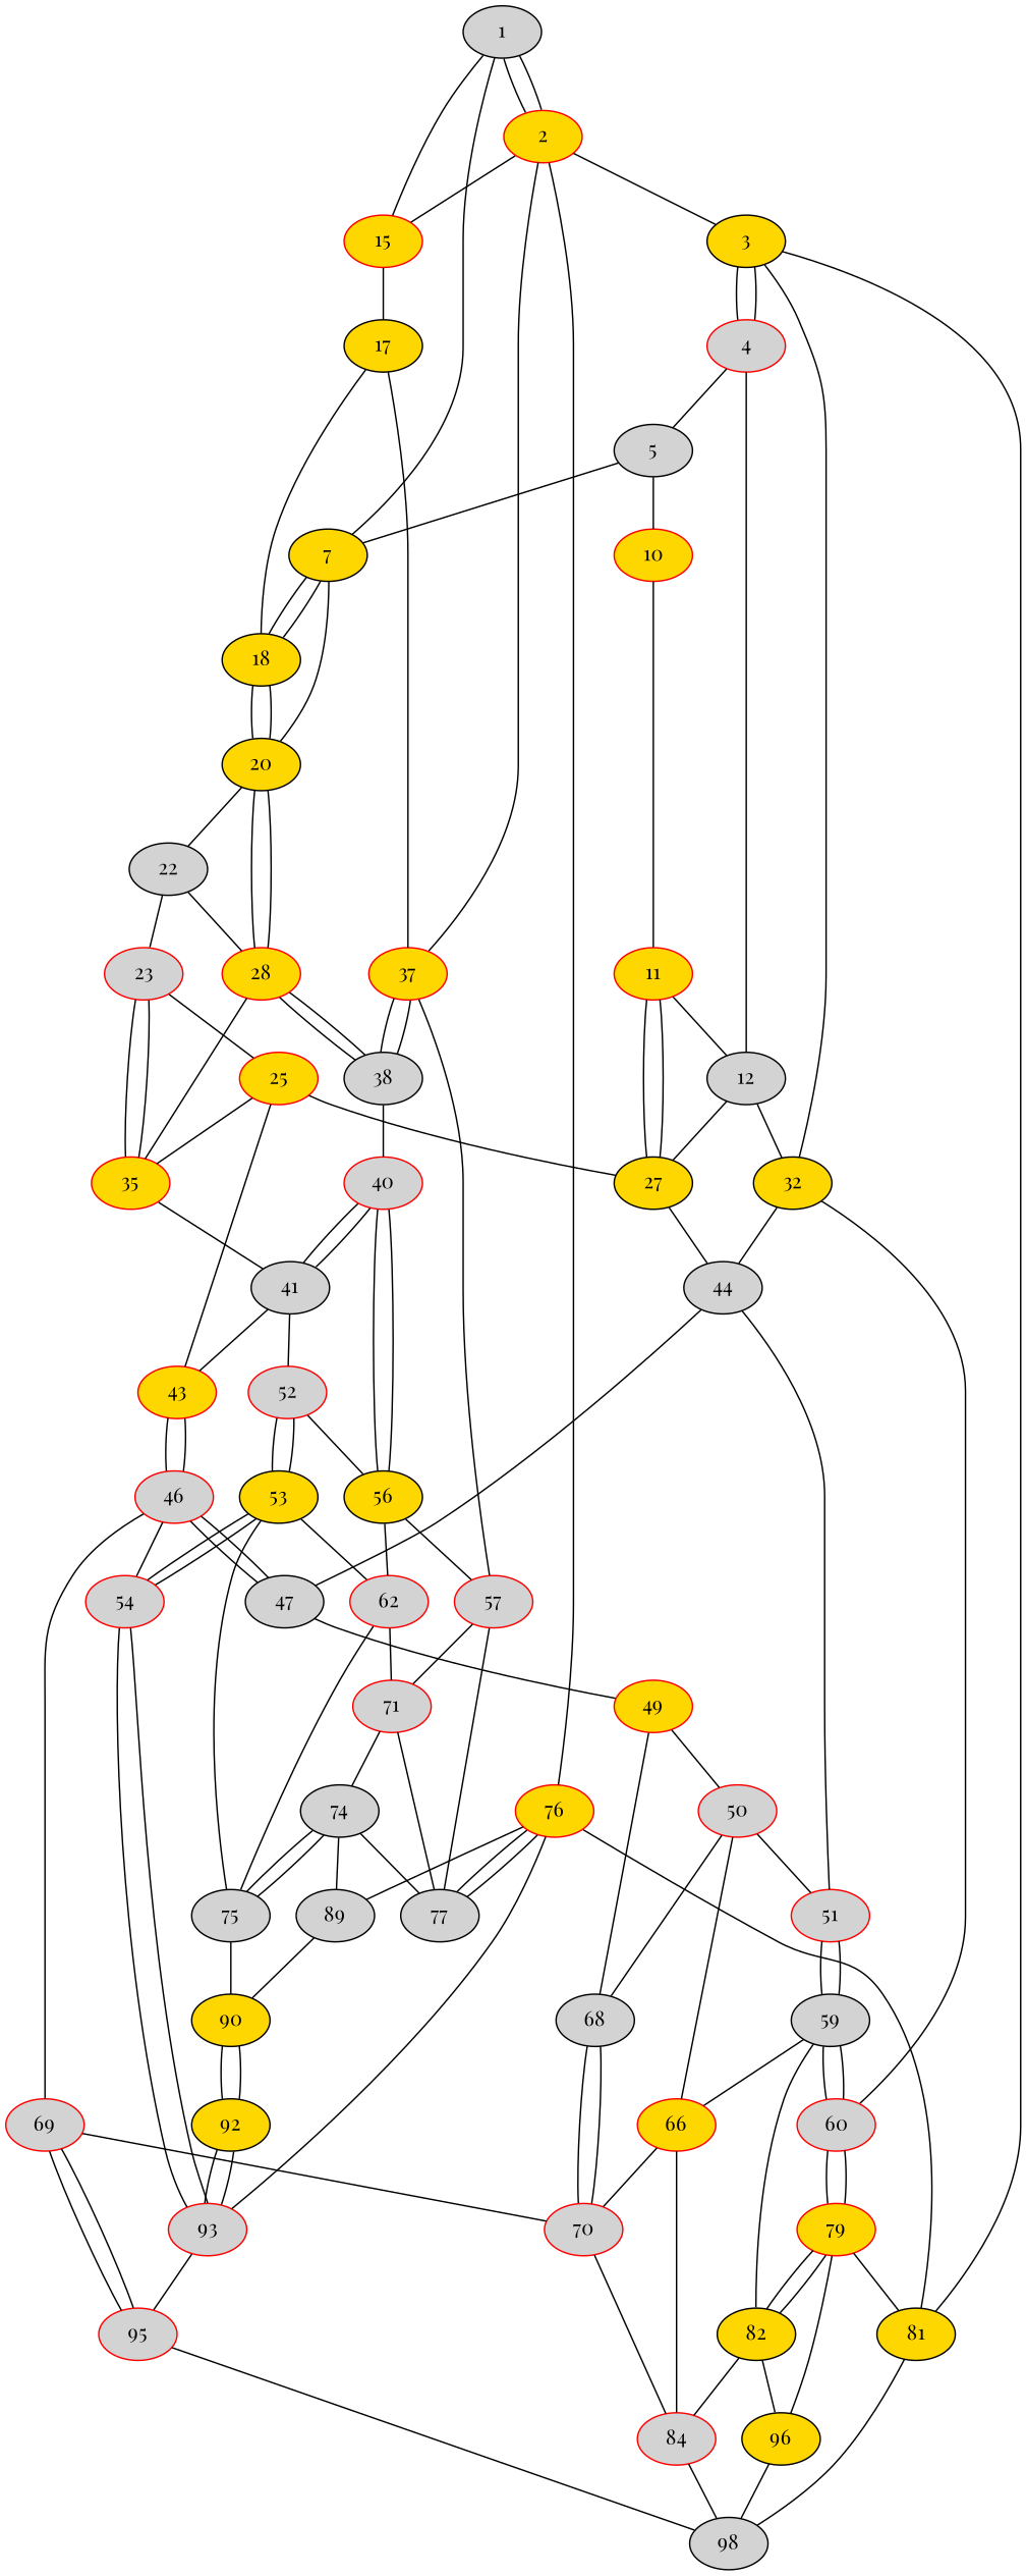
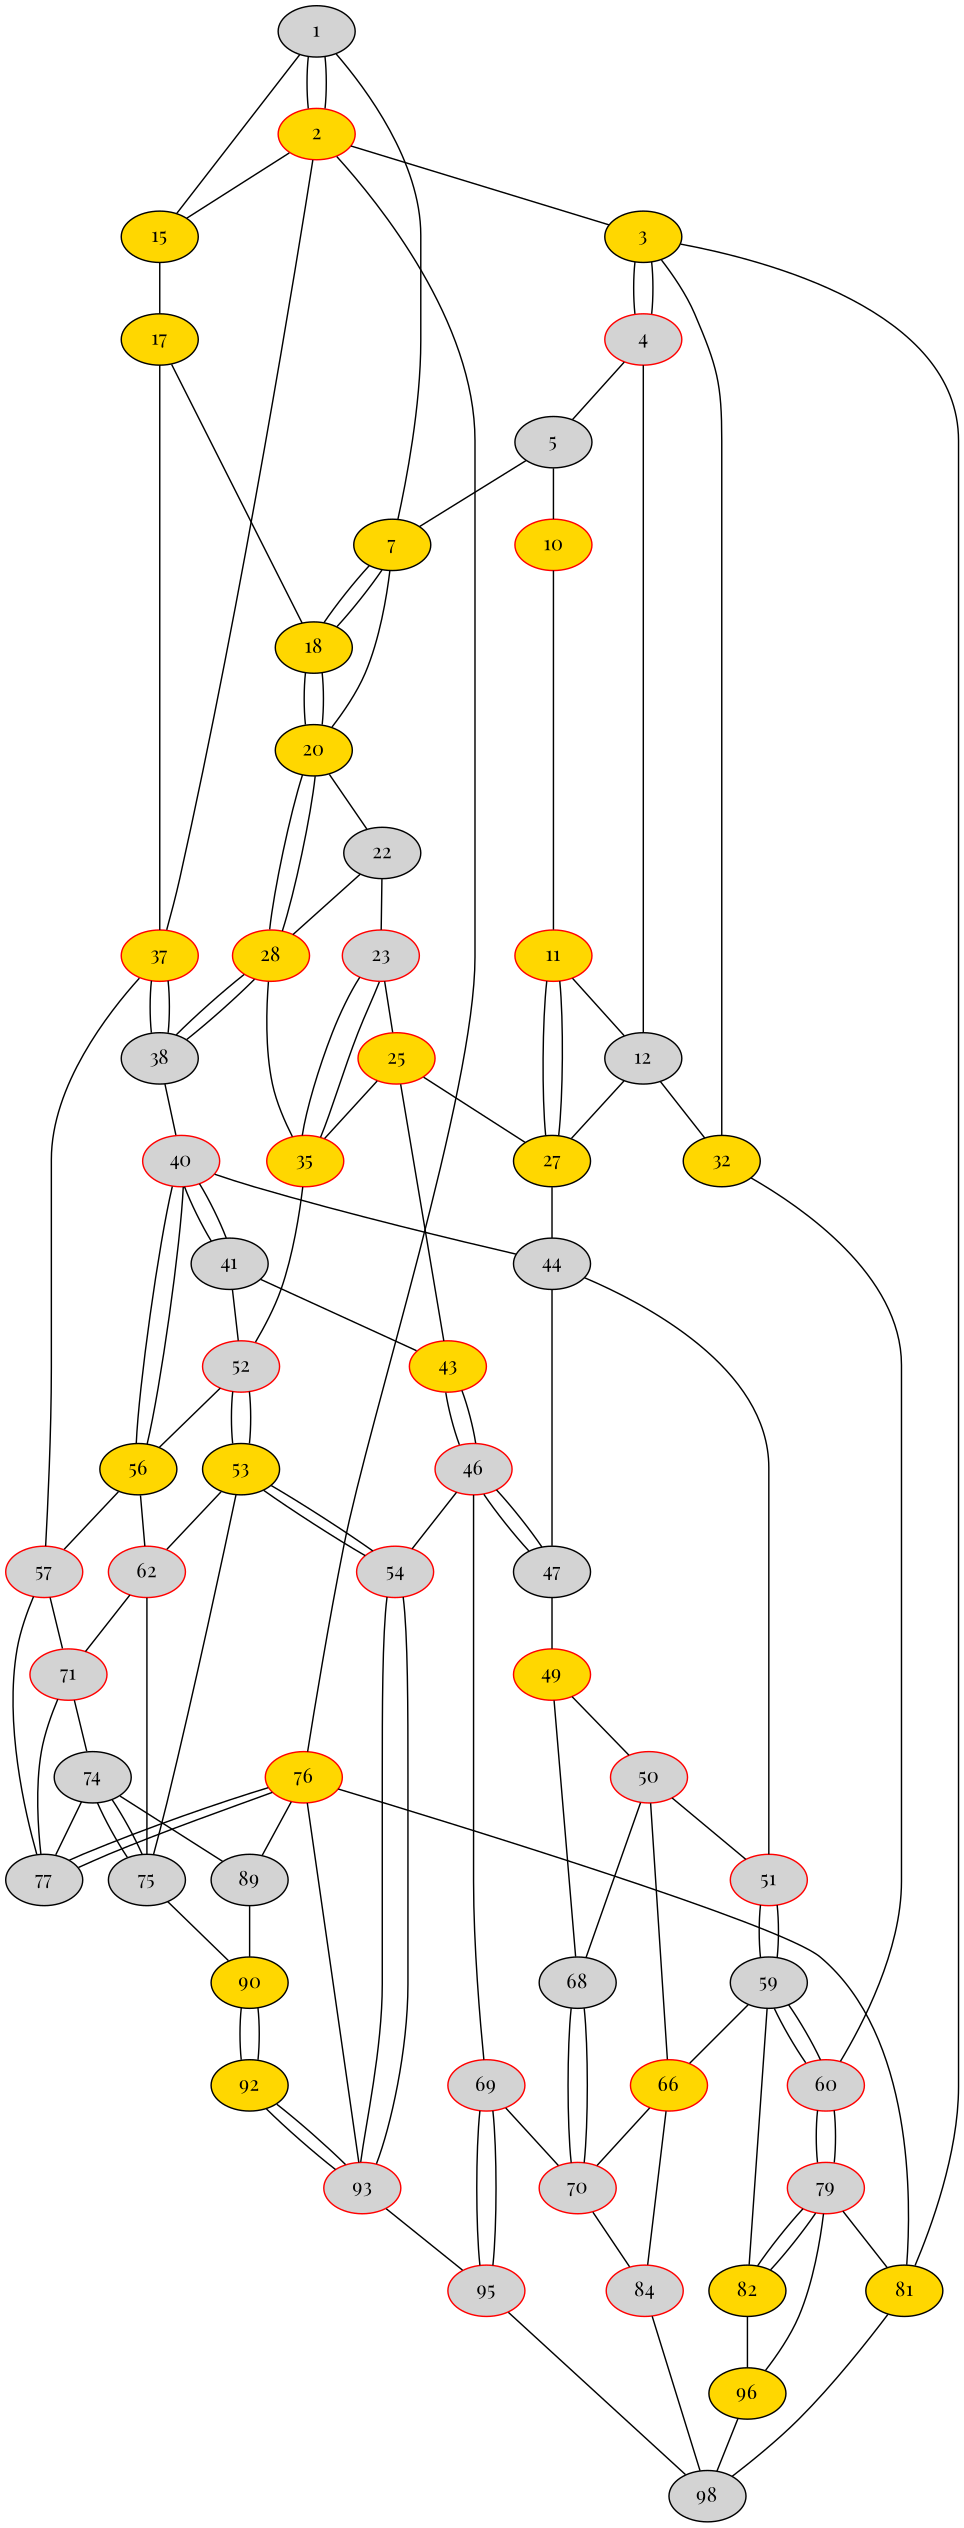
  graph {
    fontname="Playfair Display"
    node [color=black fillcolor=lightgrey fontname="Playfair Display" style=filled]
    edge [fontname="Playfair Display"]
    1 [super="+6"]
    2 [color=red fillcolor=gold super="+14"]
    7 [fillcolor=gold super="+8"]
-   15 [color=red fillcolor=gold super="+16"]
+   15 [fillcolor=gold super="+16"]
    3 [fillcolor=gold super="+30"]
    37 [color=red fillcolor=gold super="+39"]
    76 [color=red fillcolor=gold super="+100"]
    18 [fillcolor=gold]
    20 [fillcolor=gold super="+21"]
    17 [fillcolor=gold super="+19"]
    4 [color=red super="+13"]
    32 [fillcolor=gold super="+33"]
    81 [fillcolor=gold]
    38
    57 [color=red super="+72"]
    93 [color=red super="+94"]
    77 [super="+78"]
    89
    5 [super="+9"]
    12 [super="+31"]
    44 [super="+45"]
    60 [color=red]
    98 [super="+99"]
    10 [color=red fillcolor=gold]
    27 [fillcolor=gold super="+34"]
    11 [color=red fillcolor=gold]
    22
    28 [color=red fillcolor=gold super="+29"]
    23 [color=red super="+24"]
    25 [color=red fillcolor=gold super="+26"]
    35 [color=red fillcolor=gold super="+36"]
    43 [color=red fillcolor=gold]
    41 [super="+42"]
    46 [color=red super="+55"]
    47 [super="+48"]
    51 [color=red]
    40 [color=red]
-   79 [color=red fillcolor=gold super="+80"]
+   79 [color=red super="+80"]
    52 [color=red]
    71 [color=red super="+73"]
    56 [fillcolor=gold super="+58"]
    62 [color=red super="+63"]
    53 [fillcolor=gold super="+64"]
    54 [color=red]
    69 [color=red]
    49 [color=red fillcolor=gold super="+61"]
    59 [super="+67"]
    70 [color=red super="+86"]
    95 [color=red]
    50 [color=red super="+65"]
    68
    66 [color=red fillcolor=gold super="+83"]
    84 [color=red super="+97"]
    82 [fillcolor=gold super="+85"]
    75 [super="+87"]
    90 [fillcolor=gold super="+91"]
    74 [super="+88"]
    96 [fillcolor=gold]
    92 [fillcolor=gold]
    1 -- 2
    1 -- 2
    1 -- 7
    1 -- 15
    2 -- 15
    2 -- 3
    2 -- 37
    2 -- 76
    7 -- 18
    7 -- 18
    7 -- 20
    15 -- 17 [weight=2]
    3 -- 4 [weight=2]
    3 -- 4
    3 -- 32
    3 -- 81
    37 -- 38
    37 -- 38
    37 -- 57
    76 -- 81
    76 -- 93
    76 -- 77
    76 -- 77
    76 -- 89
    18 -- 20
    18 -- 20
    20 -- 22
    20 -- 28
    20 -- 28
    17 -- 37
    17 -- 18
    4 -- 5
    4 -- 12
-   32 -- 44
+   40 -- 44
    32 -- 60
    81 -- 98
    38 -- 40
    57 -- 77
    57 -- 71
    93 -- 95
    89 -- 90
    5 -- 7
    5 -- 10
    12 -- 32
    12 -- 27
    44 -- 47
    44 -- 51
    60 -- 79
    60 -- 79
    10 -- 11
    27 -- 44
    11 -- 12
    11 -- 27
    11 -- 27
    22 -- 28
    22 -- 23
    28 -- 38
    28 -- 38
    28 -- 35
    23 -- 25
    23 -- 35
    23 -- 35
    25 -- 27
    25 -- 35
    25 -- 43
-   35 -- 41
+   35 -- 52
    43 -- 46
    43 -- 46
    41 -- 43
    41 -- 52
    46 -- 47
    46 -- 47
    46 -- 54
    46 -- 69
    47 -- 49 [weight=2]
    51 -- 59
    51 -- 59
    40 -- 41
    40 -- 41
    40 -- 56
    40 -- 56
    79 -- 81
    79 -- 82
    79 -- 82
    79 -- 96
    52 -- 56
    52 -- 53
    52 -- 53
    71 -- 77
    71 -- 74
    56 -- 57
    56 -- 62
    62 -- 71
    62 -- 75
    53 -- 62
    53 -- 54
    53 -- 54
    53 -- 75
    54 -- 93
    54 -- 93
    69 -- 70
    69 -- 95
    69 -- 95
    49 -- 50
    49 -- 68
    59 -- 60
    59 -- 60
    59 -- 66
    59 -- 82
    70 -- 84
    95 -- 98
    50 -- 51
    50 -- 68
    50 -- 66
    68 -- 70
    68 -- 70
    66 -- 70
    66 -- 84
    84 -- 98
-   82 -- 84
    82 -- 96
    75 -- 90
    90 -- 92 [weight=2]
    90 -- 92
    74 -- 77
    74 -- 89
    74 -- 75
    74 -- 75
    96 -- 98
    92 -- 93
    92 -- 93
  }
